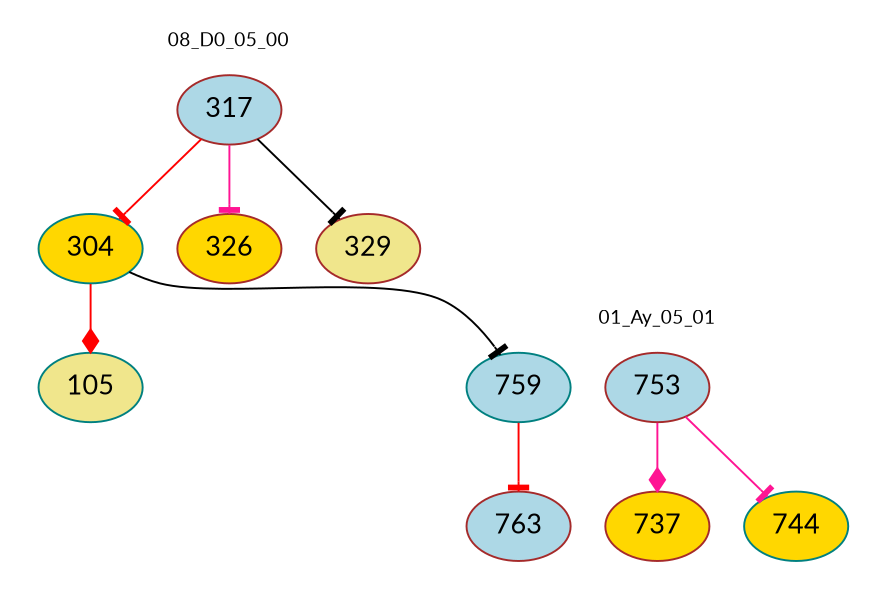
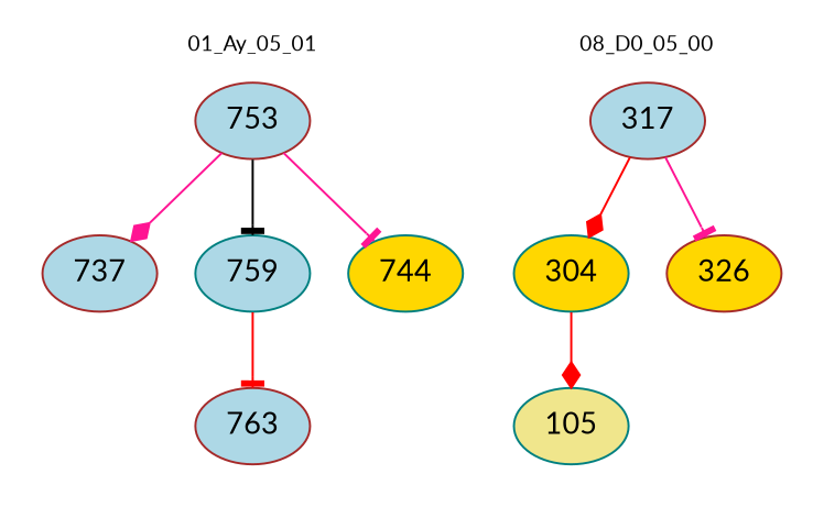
  digraph {
    fontname=Lato
    node [color=brown fillcolor=lightblue fontname=Lato style=filled]
    edge [arrowhead=tee color=deeppink fontname=Lato]
    n1 [label=753]
-   n2 [fillcolor=gold label=737]
+   n2 [label=737]
    n3 [color=teal label=759]
    n4 [color=teal fillcolor=gold label=744]
    n5 [label=763]
    n6 [label=317]
    n7 [color=teal fillcolor=gold label=304]
    n8 [fillcolor=gold label=326]
-   n9 [fillcolor=khaki label=329]
    n10 [color=teal fillcolor=khaki label=105]
    subgraph cluster_1 {
      color=white
      fontsize=10
      label="01_Ay_05_01"
      n1
      n2
      n3
      n4
      n5
    }
    subgraph cluster_2 {
      color=white
      fontsize=10
      label="08_D0_05_00"
      n6
      n7
      n8
-     n9
      n10
    }
    n1 -> n2 [arrowhead=diamond]
-   n7 -> n3 [color=black]
+   n1 -> n3 [color=black]
    n1 -> n4
    n3 -> n5 [color=red]
-   n6 -> n7 [color=red]
+   n6 -> n7 [arrowhead=diamond color=red]
    n6 -> n8
-   n6 -> n9 [color=black]
    n7 -> n10 [arrowhead=diamond color=red]
  }
